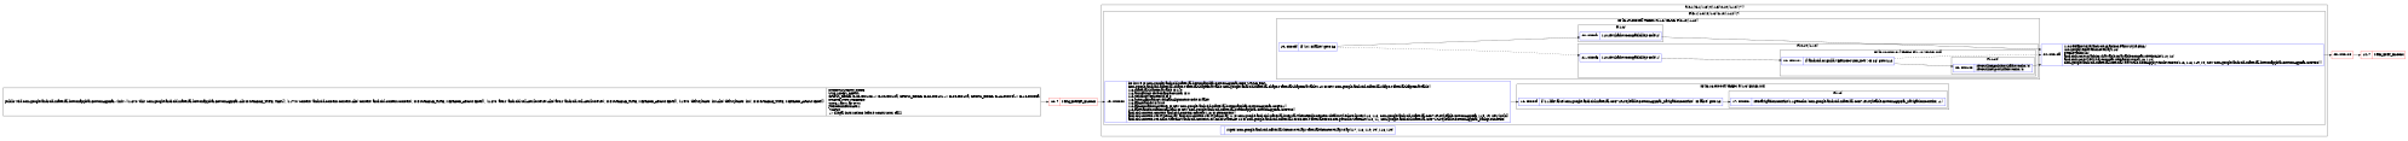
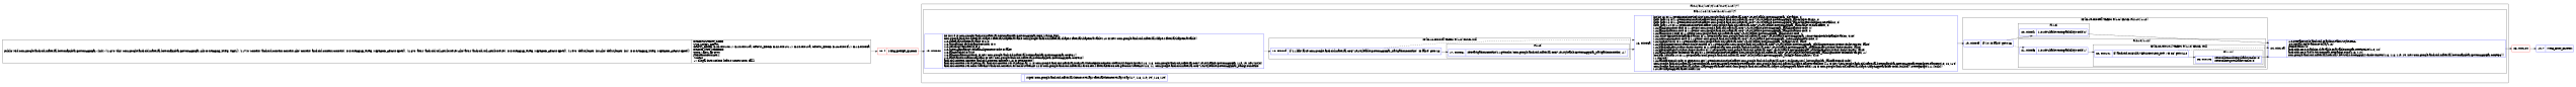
  digraph {
    rankdir=LR
    node [color=blue shape=record]
    n1 [label="{17\:\ 0x0051|setNavigationIconTint(r1.getColor(com.google.android.material.C0571R.styleable.BottomAppBar_navigationIconTint, \-1))\l}"]
    n2 [label="{16\:\ 0x004f|if (r1.hasValue(com.google.android.material.C0571R.styleable.BottomAppBar_navigationIconTint) != false) goto L3\l}"]
    n3 [label="{20\:\ 0x00f1|r10.setShadowCompatibilityMode(2)\l}"]
    n4 [label="{23\:\ 0x0103|setOutlineAmbientShadowColor(0)\lsetOutlineSpotShadowColor(0)\l}"]
    n5 [label="{22\:\ 0x0101|if (android.os.Build.VERSION.SDK_INT \>= 28) goto L12\l}"]
    n6 [label="{21\:\ 0x00f8|r10.setShadowCompatibilityMode(1)\l}"]
    n7 [label="{19\:\ 0x00ef|if (r4 != false) goto L6\l}"]
    n8 [label="{15\:\ 0x0000|int int r9 = com.google.android.material.bottomappbar.BottomAppBar.DEF_STYLE_RES\lcom.google.android.material.shape.MaterialShapeDrawable com.google.android.material.shape.MaterialShapeDrawable r10 = new com.google.android.material.shape.MaterialShapeDrawable()\lr16.materialShapeDrawable = r10\lr16.animatingModeChangeCounter = 0\lr16.pendingMenuResId = 0\lr16.menuAnimatingWithFabAlignmentMode = false\lr16.fabAttached = true\lr16.fabAnimationListener = new com.google.android.material.bottomappbar.BottomAppBar.C05931()\lr16.fabTransformationCallback = new com.google.android.material.bottomappbar.BottomAppBar.C05942()\landroid.content.Context android.content.Context r13 = getContext()\landroid.content.res.TypedArray android.content.res.TypedArray r1 = com.google.android.material.internal.ThemeEnforcement.obtainStyledAttributes(r13, r18, com.google.android.material.C0571R.styleable.BottomAppBar, r19, r9, new int[0])\landroid.content.res.ColorStateList android.content.res.ColorStateList r2 = com.google.android.material.resources.MaterialResources.getColorStateList(r13, r1, com.google.android.material.C0571R.styleable.BottomAppBar_backgroundTint)\l}"]
+   n9 [label="{18\:\ 0x005a|int int r3 = r1.getDimensionPixelSize(com.google.android.material.C0571R.styleable.BottomAppBar_elevation, 0)\lfloat float r5 = r1.getDimensionPixelOffset(com.google.android.material.C0571R.styleable.BottomAppBar_fabCradleMargin, 0)\lfloat float r6 = r1.getDimensionPixelOffset(com.google.android.material.C0571R.styleable.BottomAppBar_fabCradleRoundedCornerRadius, 0)\lfloat float r14 = r1.getDimensionPixelOffset(com.google.android.material.C0571R.styleable.BottomAppBar_fabCradleVerticalOffset, 0)\lr16.fabAlignmentMode = r1.getInt(com.google.android.material.C0571R.styleable.BottomAppBar_fabAlignmentMode, 0)\lr16.fabAnimationMode = r1.getInt(com.google.android.material.C0571R.styleable.BottomAppBar_fabAnimationMode, 0)\lr16.fabAnchorMode = r1.getInt(com.google.android.material.C0571R.styleable.BottomAppBar_fabAnchorMode, 1)\lr16.removeEmbeddedFabElevation = r1.getBoolean(com.google.android.material.C0571R.styleable.BottomAppBar_removeEmbeddedFabElevation, true)\lr16.menuAlignmentMode = r1.getInt(com.google.android.material.C0571R.styleable.BottomAppBar_menuAlignmentMode, 0)\lr16.hideOnScroll = r1.getBoolean(com.google.android.material.C0571R.styleable.BottomAppBar_hideOnScroll, false)\lr16.paddingBottomSystemWindowInsets = r1.getBoolean(com.google.android.material.C0571R.styleable.BottomAppBar_paddingBottomSystemWindowInsets, false)\lr16.paddingLeftSystemWindowInsets = r1.getBoolean(com.google.android.material.C0571R.styleable.BottomAppBar_paddingLeftSystemWindowInsets, false)\lr16.paddingRightSystemWindowInsets = r1.getBoolean(com.google.android.material.C0571R.styleable.BottomAppBar_paddingRightSystemWindowInsets, false)\lr16.fabAlignmentModeEndMargin = r1.getDimensionPixelOffset(com.google.android.material.C0571R.styleable.BottomAppBar_fabAlignmentModeEndMargin, \-1)\lboolean boolean r4 = r1.getBoolean(com.google.android.material.C0571R.styleable.BottomAppBar_addElevationShadow, true)\lr1.recycle()\lr16.fabOffsetEndMode = getResources().getDimensionPixelOffset(com.google.android.material.C0571R.dimen.mtrl_bottomappbar_fabOffsetEndMode)\lcom.google.android.material.bottomappbar.BottomAppBarTopEdgeTreatment com.google.android.material.shape.EdgeTreatment r11 = new com.google.android.material.bottomappbar.BottomAppBarTopEdgeTreatment(r5, r6, r14)\lcom.google.android.material.shape.ShapeAppearanceModel com.google.android.material.shape.ShapeAppearanceModel r15 = com.google.android.material.shape.ShapeAppearanceModel.builder().setTopEdge(r11).build()\lr10.setShapeAppearanceModel(r15)\l}"]
    n10 [label="{24\:\ 0x010a|r10.setPaintStyle(android.graphics.Paint.Style.FILL)\lr80.initializeElevationOverlay(r13)\lsetElevation(r3)\landroidx.core.graphics.drawable.DrawableCompat.setTintList(r10, r2)\landroidx.core.view.ViewCompat.setBackground(r16, r10)\lcom.google.android.material.internal.ViewUtils.doOnApplyWindowInsets(r16, r18, r19, r9, new com.google.android.material.bottomappbar.BottomAppBar.C05953())\l}"]
    n11 [label="{|super(com.google.android.material.theme.overlay.MaterialThemeOverlay.wrap(r17, r18, r19, r9), r18, r19)\l}"]
    n12 [color=red label="{25\:\ 0x0124}"]
-   n13 [color=red label="{14\:\ ?|MTH_EXIT_BLOCK\l}"]
+   n13 [label="{14\:\ ?|MTH_EXIT_BLOCK\l}"]
    n14 [color=red label="{13\:\ ?|MTH_ENTER_BLOCK\l}"]
    n15 [label="{public void com.google.android.material.bottomappbar.BottomAppBar.\<init\>((r16v0 'this' com.google.android.material.bottomappbar.BottomAppBar A[IMMUTABLE_TYPE, THIS]), (r17v0 'context' android.content.Context A[D('context' android.content.Context), IMMUTABLE_TYPE, METHOD_ARGUMENT]), (r18v0 'attrs' android.util.AttributeSet A[D('attrs' android.util.AttributeSet), IMMUTABLE_TYPE, METHOD_ARGUMENT]), (r19v0 'defStyleAttr' int A[D('defStyleAttr' int), IMMUTABLE_TYPE, METHOD_ARGUMENT]))  | INCONSISTENT_CODE\lUSE_LINES_HINTS\lCROSS_EDGE: B:23:0x0103 \-\> B:24:0x010a, CROSS_EDGE: B:22:0x0101 \-\> B:24:0x010a, CROSS_EDGE: B:16:0x004f \-\> B:18:0x005a\lINLINE_NOT_NEEDED\lTYPE_VARS: EMPTY\lJadxCommentsAttr\{\l WARN: \l \-\> Illegal instructions before constructor call\}\l}" color=""]
    subgraph cluster_1 {
      label="R(2:1|(5:1|(1:3)|4|(1:6)(2:10|(1:12))|7))"
      n11
      subgraph cluster_2 {
        label="R(5:1|(1:3)|4|(1:6)(2:10|(1:12))|7)"
        n8
+       n9
        n10
        subgraph cluster_3 {
          label="IF [B:16:0x004f] THEN: R(1:3) ELSE: null"
          n2
          subgraph cluster_4 {
            label="R(1:3)"
            n1
          }
        }
        subgraph cluster_5 {
          label="IF [B:19:0x00ef] THEN: R(1:6) ELSE: R(2:10|(1:12))"
          n7
          subgraph cluster_6 {
            label="R(1:6)"
            n3
          }
          subgraph cluster_7 {
            label="R(2:10|(1:12))"
            n6
            subgraph cluster_8 {
              label="IF [B:22:0x0101] THEN: R(1:12) ELSE: null"
              n5
              subgraph cluster_9 {
                label="R(1:12)"
                n4
              }
            }
          }
        }
      }
    }
+   n1 -> n9
    n2 -> n1
+   n2 -> n9 [style=dashed]
    n3 -> n10
    n4 -> n10
    n5 -> n4
    n5 -> n10 [style=dashed]
    n6 -> n5
    n7 -> n3
    n7 -> n6 [style=dashed]
    n8 -> n2
+   n9 -> n7
    n10 -> n12
    n12 -> n13
    n14 -> n8
    n15 -> n14
  }
